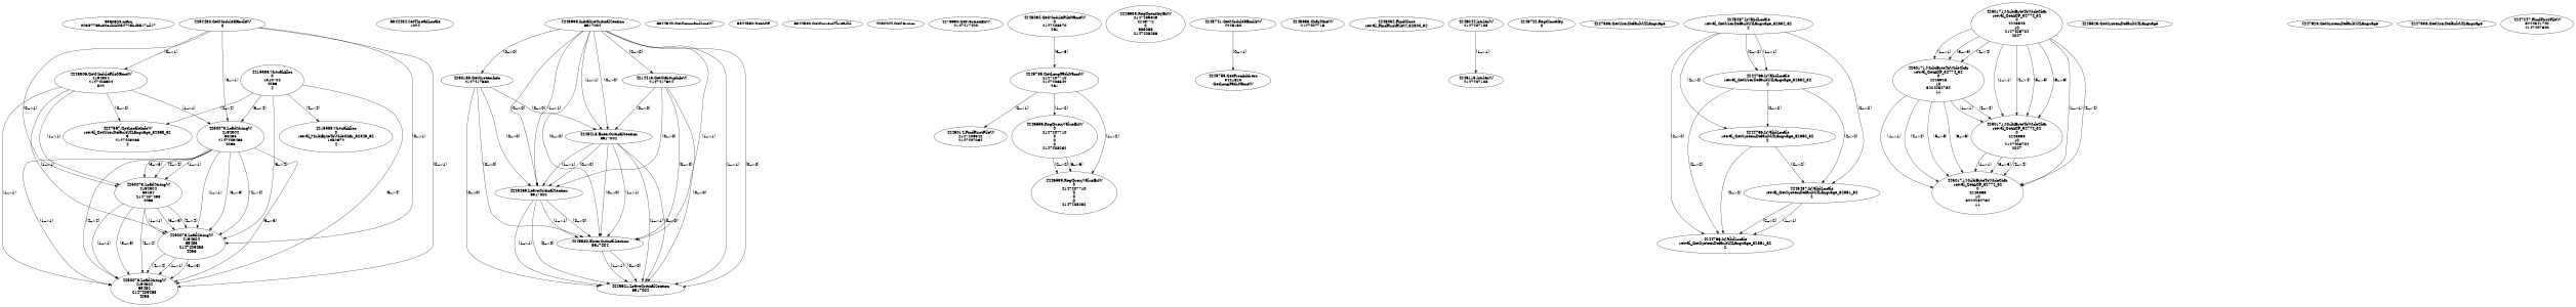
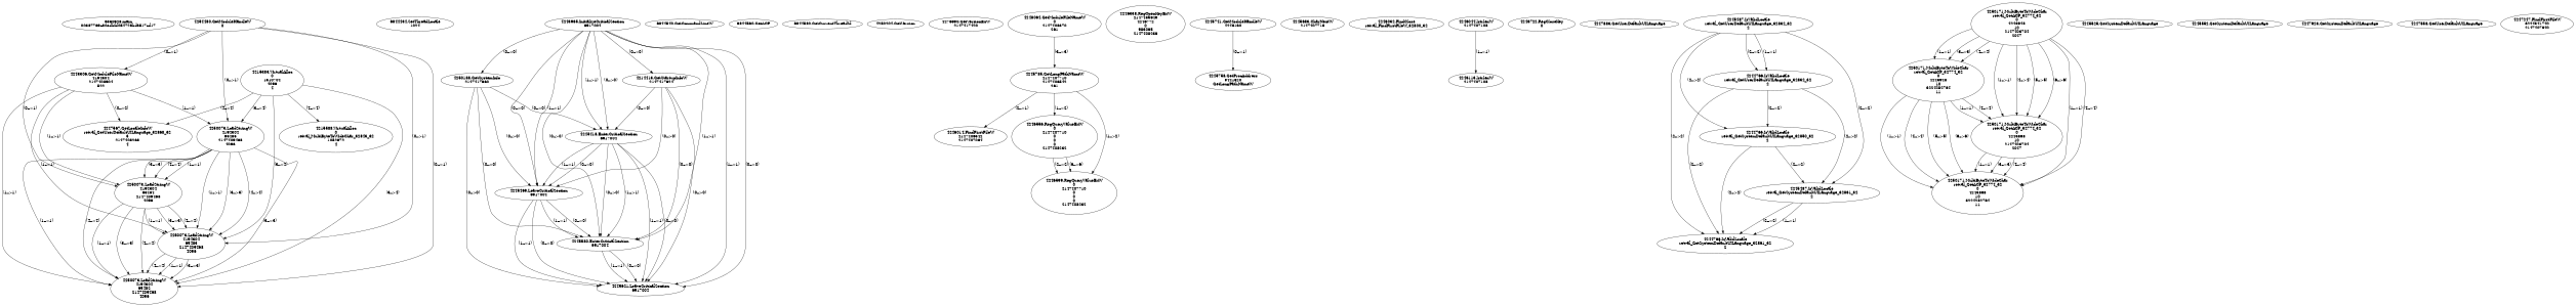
  digraph {
    n1 [label="6850628.main\n00387769c80edbfd05472abda517cd17"]
    n2 [label="4254480.GetModuleHandleW\n0"]
    n3 [label="4243306.GetModuleFileNameW\n4194304\n2147408904\n522"]
    n4 [label="4250073.LoadStringW\n4194304\n65485\n2147409468\n4096"]
-   n5 [label="4250073.LoadStringW\n4194304\n65484\n2147407468\n4096"]
+   n5 [label="4250073.LoadStringW\n4194304\n65484\n2147409468\n4096"]
    n6 [label="4250073.LoadStringW\n4194304\n65483\n2147409468\n4096"]
    n7 [label="4250073.LoadStringW\n4194304\n65482\n2147409468\n4096"]
    n8 [label="4247567.GetLocaleInfoW\nretval_GetUserDefaultUILanguage_32868_32\n3\n2147408268\n4"]
    n9 [label="6844434.SetThreadLocale\n1024"]
    n10 [label="4243965.InitializeCriticalSection\n6917004"]
    n11 [label="4250188.GetSystemInfo\n2147417660"]
    n12 [label="4214413.GetStartupInfoW\n2147417624"]
    n13 [label="4245418.EnterCriticalSection\n6917004"]
    n14 [label="4245469.LeaveCriticalSection\n6917004"]
    n15 [label="4245580.EnterCriticalSection\n6917004"]
    n16 [label="4245621.LeaveCriticalSection\n6917004"]
    n17 [label="6844540.GetCommandLineW\n"]
    n18 [label="6844560.GetACP\n"]
    n19 [label="6844580.GetCurrentThreadId\n"]
    n20 [label="4250204.GetVersion\n"]
    n21 [label="4276690.GetVersionExW\n2147417420"]
    n22 [label="4248064.GetModuleFileNameW\n0\n2147408370\n261"]
    n23 [label="4245785.GetLongPathNameW\n2147407710\n2147406542\n261"]
    n24 [label="4246014.FindFirstFileW\n2147406542\n2147407064"]
    n25 [label="4246556.RegQueryValueExW\n0\n2147407710\n0\n0\n0\n2147408232"]
    n26 [label="4246599.RegQueryValueExW\n0\n2147407710\n0\n0\n0\n2147408232"]
    n27 [label="4215383.VirtualAlloc\n0\n1310704\n4096\n4"]
    n28 [label="4215588.VirtualAlloc\n0\nretval_MultiByteToWideChar_32843_32\n1052672\n4"]
    n29 [label="4246338.RegOpenKeyExW\n2147483649\n4246772\n0\n983065\n2147408236"]
    n30 [label="4245741.GetModuleHandleW\n4246160"]
    n31 [label="4245758.GetProcAddress\n9441320\nGetLongPathNameW"]
    n32 [label="4245683.CharNextW\n2147407716"]
    n33 [label="4246032.FindClose\nretval_FindFirstFileW_32800_32"]
    n34 [label="4246044.lstrlenW\n2147407108"]
    n35 [label="4246113.lstrlenW\n2147407108"]
    n36 [label="4246722.RegCloseKey\n0"]
    n37 [label="4247883.GetUserDefaultUILanguage\n"]
    n38 [label="4245487.IsValidLocale\nretval_GetUserDefaultUILanguage_32832_32\n2"]
    n39 [label="4244766.IsValidLocale\nretval_GetUserDefaultUILanguage_32832_32\n2"]
    n40 [label="4244766.IsValidLocale\nretval_GetSystemDefaultUILanguage_32850_32\n2"]
    n41 [label="4245487.IsValidLocale\nretval_GetSystemDefaultUILanguage_32861_32\n2"]
    n42 [label="4244766.IsValidLocale\nretval_GetSystemDefaultUILanguage_32861_32\n2"]
    n43 [label="4250171.MultiByteToWideChar\nretval_GetACP_32774_32\n0\n4243948\n10\n2147403704\n2047"]
    n44 [label="4250171.MultiByteToWideChar\nretval_GetACP_32774_32\n0\n4243948\n10\n3224282764\n11"]
    n45 [label="4250171.MultiByteToWideChar\nretval_GetACP_32774_32\n0\n4243868\n10\n2147403704\n2047"]
    n46 [label="4250171.MultiByteToWideChar\nretval_GetACP_32774_32\n0\n4243868\n10\n3224282764\n11"]
    n47 [label="4245525.GetSystemDefaultUILanguage\n"]
+   n48 [label="4245552.GetSystemDefaultUILanguage\n"]
    n49 [label="4247923.GetSystemDefaultUILanguage\n"]
    n50 [label="4247558.GetUserDefaultUILanguage\n"]
    n51 [label="4247247.FindFirstFileW\n3224341740\n2147407640"]
    n2 -> n3 [label="(0-->1)"]
    n2 -> n4 [label="(0-->1)"]
    n2 -> n5 [label="(0-->1)"]
    n2 -> n6 [label="(0-->1)"]
    n2 -> n7 [label="(0-->1)"]
    n3 -> n4 [label="(1-->1)"]
    n3 -> n5 [label="(1-->1)"]
    n3 -> n6 [label="(1-->1)"]
    n3 -> n7 [label="(1-->1)"]
    n3 -> n8 [label="(0-->2)"]
    n4 -> n5 [label="(1-->1)"]
    n4 -> n5 [label="(3-->3)"]
    n4 -> n5 [label="(4-->4)"]
    n4 -> n6 [label="(1-->1)"]
    n4 -> n6 [label="(3-->3)"]
    n4 -> n6 [label="(4-->4)"]
    n4 -> n7 [label="(1-->1)"]
    n4 -> n7 [label="(3-->3)"]
    n4 -> n7 [label="(4-->4)"]
    n5 -> n6 [label="(1-->1)"]
    n5 -> n6 [label="(3-->3)"]
    n5 -> n6 [label="(4-->4)"]
    n5 -> n7 [label="(1-->1)"]
    n5 -> n7 [label="(3-->3)"]
    n5 -> n7 [label="(4-->4)"]
    n6 -> n7 [label="(1-->1)"]
    n6 -> n7 [label="(3-->3)"]
    n6 -> n7 [label="(4-->4)"]
    n10 -> n11 [label="(0-->0)"]
    n10 -> n12 [label="(0-->0)"]
    n10 -> n13 [label="(1-->1)"]
    n10 -> n13 [label="(0-->0)"]
    n10 -> n14 [label="(1-->1)"]
    n10 -> n14 [label="(0-->0)"]
    n10 -> n15 [label="(1-->1)"]
    n10 -> n15 [label="(0-->0)"]
    n10 -> n16 [label="(1-->1)"]
    n10 -> n16 [label="(0-->0)"]
    n11 -> n13 [label="(0-->0)"]
    n11 -> n14 [label="(0-->0)"]
    n11 -> n15 [label="(0-->0)"]
    n11 -> n16 [label="(0-->0)"]
    n12 -> n13 [label="(0-->0)"]
    n12 -> n14 [label="(0-->0)"]
    n12 -> n15 [label="(0-->0)"]
    n12 -> n16 [label="(0-->0)"]
    n13 -> n14 [label="(1-->1)"]
    n13 -> n14 [label="(0-->0)"]
    n13 -> n15 [label="(1-->1)"]
    n13 -> n15 [label="(0-->0)"]
    n13 -> n16 [label="(1-->1)"]
    n13 -> n16 [label="(0-->0)"]
    n14 -> n15 [label="(1-->1)"]
    n14 -> n15 [label="(0-->0)"]
    n14 -> n16 [label="(1-->1)"]
    n14 -> n16 [label="(0-->0)"]
    n15 -> n16 [label="(1-->1)"]
    n15 -> n16 [label="(0-->0)"]
    n22 -> n23 [label="(3-->3)"]
    n23 -> n24 [label="(2-->1)"]
    n23 -> n25 [label="(1-->2)"]
    n23 -> n26 [label="(1-->2)"]
    n25 -> n26 [label="(2-->2)"]
    n25 -> n26 [label="(6-->6)"]
    n27 -> n4 [label="(3-->4)"]
    n27 -> n6 [label="(3-->4)"]
    n27 -> n7 [label="(3-->4)"]
    n27 -> n8 [label="(4-->4)"]
    n27 -> n28 [label="(4-->4)"]
    n30 -> n31 [label="(0-->1)"]
    n34 -> n35 [label="(1-->1)"]
    n38 -> n39 [label="(1-->1)"]
    n38 -> n39 [label="(2-->2)"]
    n38 -> n40 [label="(2-->2)"]
    n38 -> n41 [label="(2-->2)"]
    n38 -> n42 [label="(2-->2)"]
    n39 -> n40 [label="(2-->2)"]
    n39 -> n41 [label="(2-->2)"]
    n39 -> n42 [label="(2-->2)"]
    n40 -> n41 [label="(2-->2)"]
    n40 -> n42 [label="(2-->2)"]
    n41 -> n42 [label="(1-->1)"]
    n41 -> n42 [label="(2-->2)"]
    n43 -> n44 [label="(1-->1)"]
    n43 -> n44 [label="(3-->3)"]
    n43 -> n44 [label="(4-->4)"]
    n43 -> n45 [label="(1-->1)"]
    n43 -> n45 [label="(4-->4)"]
    n43 -> n45 [label="(5-->5)"]
    n43 -> n45 [label="(6-->6)"]
    n43 -> n46 [label="(1-->1)"]
    n43 -> n46 [label="(4-->4)"]
    n44 -> n45 [label="(1-->1)"]
    n44 -> n45 [label="(4-->4)"]
    n44 -> n46 [label="(1-->1)"]
    n44 -> n46 [label="(4-->4)"]
    n44 -> n46 [label="(5-->5)"]
    n44 -> n46 [label="(6-->6)"]
    n45 -> n46 [label="(1-->1)"]
    n45 -> n46 [label="(3-->3)"]
    n45 -> n46 [label="(4-->4)"]
  }
